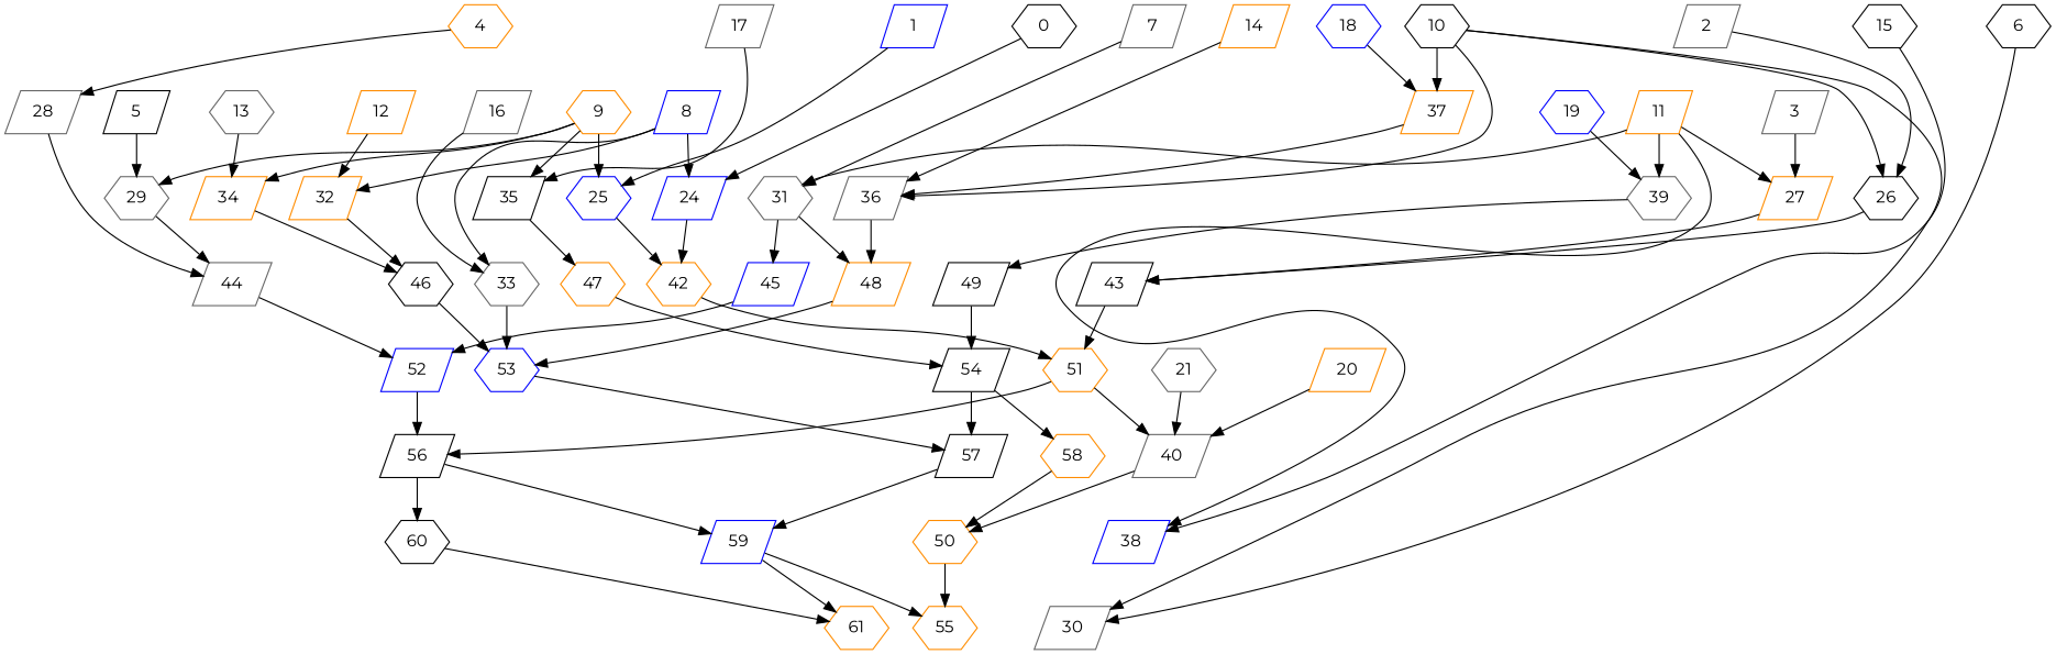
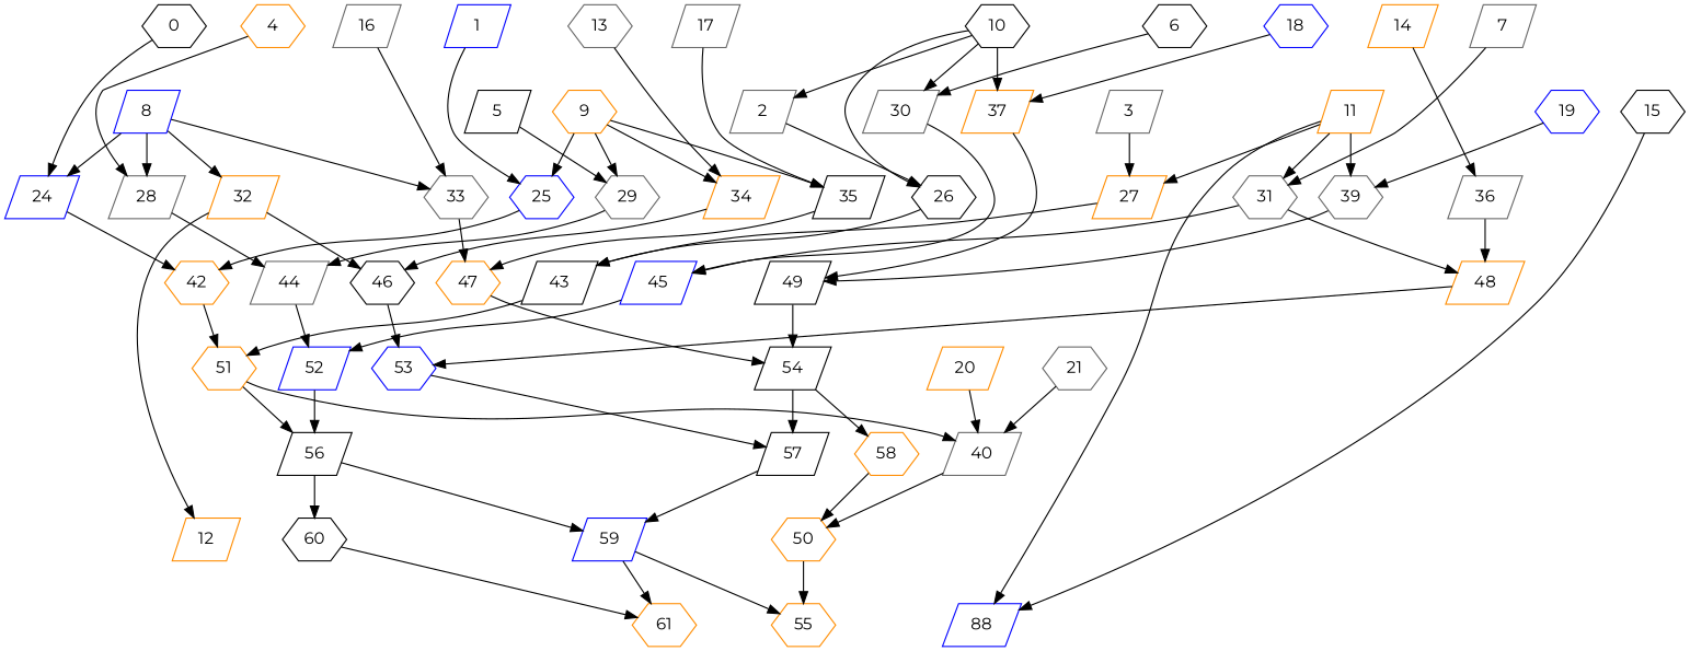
  digraph {
    fontname=Montserrat
    node [color=darkorange fontname=Montserrat shape=parallelogram]
    edge [fontname=Montserrat weight=0]
    0 [color=black shape=hexagon]
    24 [color=blue]
    42 [shape=hexagon]
    51 [shape=hexagon]
    40 [color=gray40]
    56 [color=black]
    1 [color=blue]
    25 [color=blue shape=hexagon]
    2 [color=gray40]
    26 [color=black shape=hexagon]
    43 [color=black]
    3 [color=gray40]
    27
    4 [shape=hexagon]
    28 [color=gray40]
    44 [color=gray40]
    52 [color=blue]
    5 [color=black]
    29 [color=gray40 shape=hexagon]
    6 [color=black shape=hexagon]
    30 [color=gray40]
    45 [color=blue]
    7 [color=gray40]
    31 [color=gray40 shape=hexagon]
    48
    8 [color=blue]
    32
    33 [color=gray40 shape=hexagon]
    46 [color=black shape=hexagon]
    47 [shape=hexagon]
    53 [color=blue shape=hexagon]
    54 [color=black]
    57 [color=black]
    58 [shape=hexagon]
    9 [shape=hexagon]
    34
    35 [color=black]
    10 [color=black shape=hexagon]
    36 [color=gray40]
    37
    49 [color=black]
    11
-   38 [color=blue]
+   38 [color=blue label=88]
    39 [color=gray40 shape=hexagon]
    12
    13 [color=gray40 shape=hexagon]
    14
    15 [color=black shape=hexagon]
    16 [color=gray40]
    17 [color=gray40]
    18 [color=blue shape=hexagon]
    19 [color=blue shape=hexagon]
    20
    50 [shape=hexagon]
    55 [shape=hexagon]
    21 [color=gray40 shape=hexagon]
    59 [color=blue]
    60 [color=black shape=hexagon]
    61 [shape=hexagon]
    0 -> 24
    24 -> 42
    42 -> 51 [weight=2]
    51 -> 40
    51 -> 56
    40 -> 50
    56 -> 59
    56 -> 60 [weight=1]
    1 -> 25
    25 -> 42
    2 -> 26
    26 -> 43
    43 -> 51 [weight=2]
    3 -> 27 [weight=1]
    27 -> 43
    4 -> 28
    28 -> 44
    44 -> 52 [weight=1]
    52 -> 56 [weight=2]
    5 -> 29 [weight=1]
    29 -> 44 [weight=1]
    6 -> 30
+   30 -> 45
    45 -> 52 [weight=4]
    7 -> 31
    31 -> 45
    31 -> 48
    48 -> 53
    8 -> 24
+   8 -> 28 [weight=3]
    8 -> 32
    8 -> 33
    32 -> 46
-   33 -> 53 [weight=1]
+   33 -> 47 [weight=1]
    46 -> 53 [weight=3]
    47 -> 54
    53 -> 57
    54 -> 57 [weight=2]
    54 -> 58
    57 -> 59
    58 -> 50
    9 -> 25 [weight=1]
    9 -> 29
    9 -> 34
    9 -> 35
    34 -> 46
    35 -> 47
    10 -> 26
    10 -> 30
-   10 -> 36
+   10 -> 2
    10 -> 37 [weight=4]
    36 -> 48 [weight=3]
-   37 -> 36
+   37 -> 49
    49 -> 54 [weight=3]
    11 -> 27
    11 -> 31
    11 -> 38
    11 -> 39 [weight=1]
    39 -> 49
-   12 -> 32
+   32 -> 12
    13 -> 34
    14 -> 36
    15 -> 38
    16 -> 33
    17 -> 35
    18 -> 37
    19 -> 39
    20 -> 40
    50 -> 55 [weight=3]
    21 -> 40
    59 -> 55
    59 -> 61
    60 -> 61
  }
